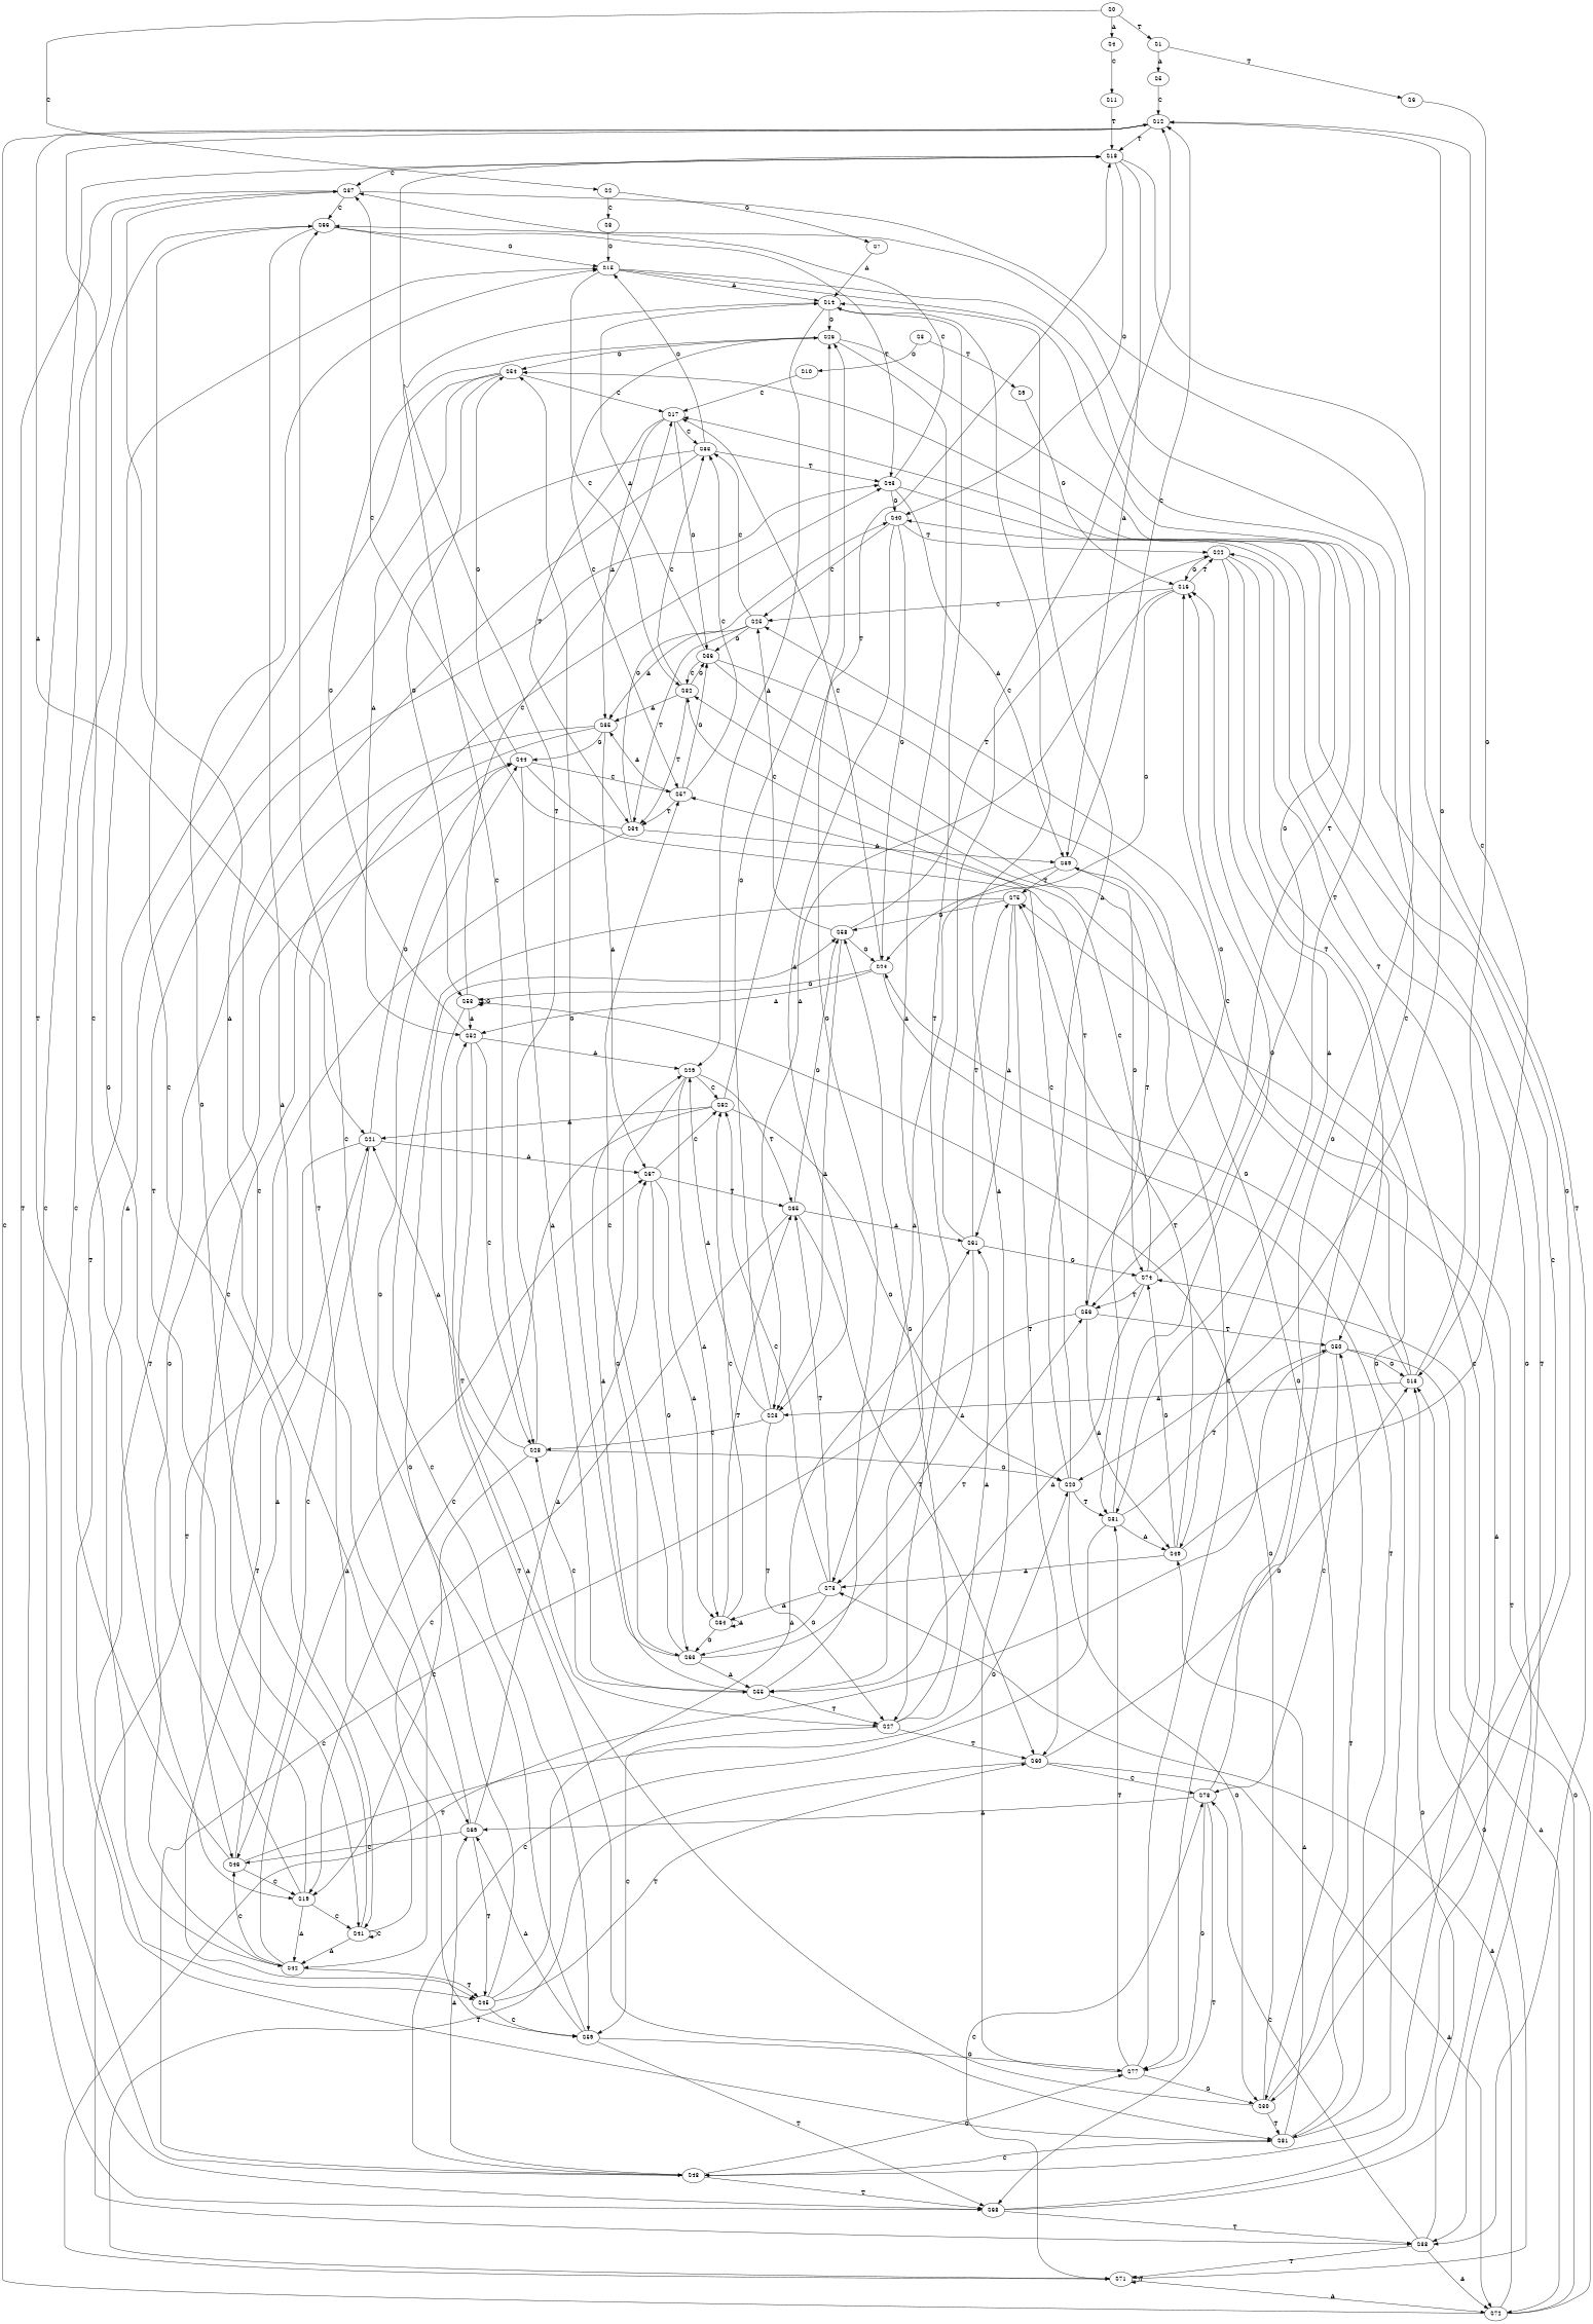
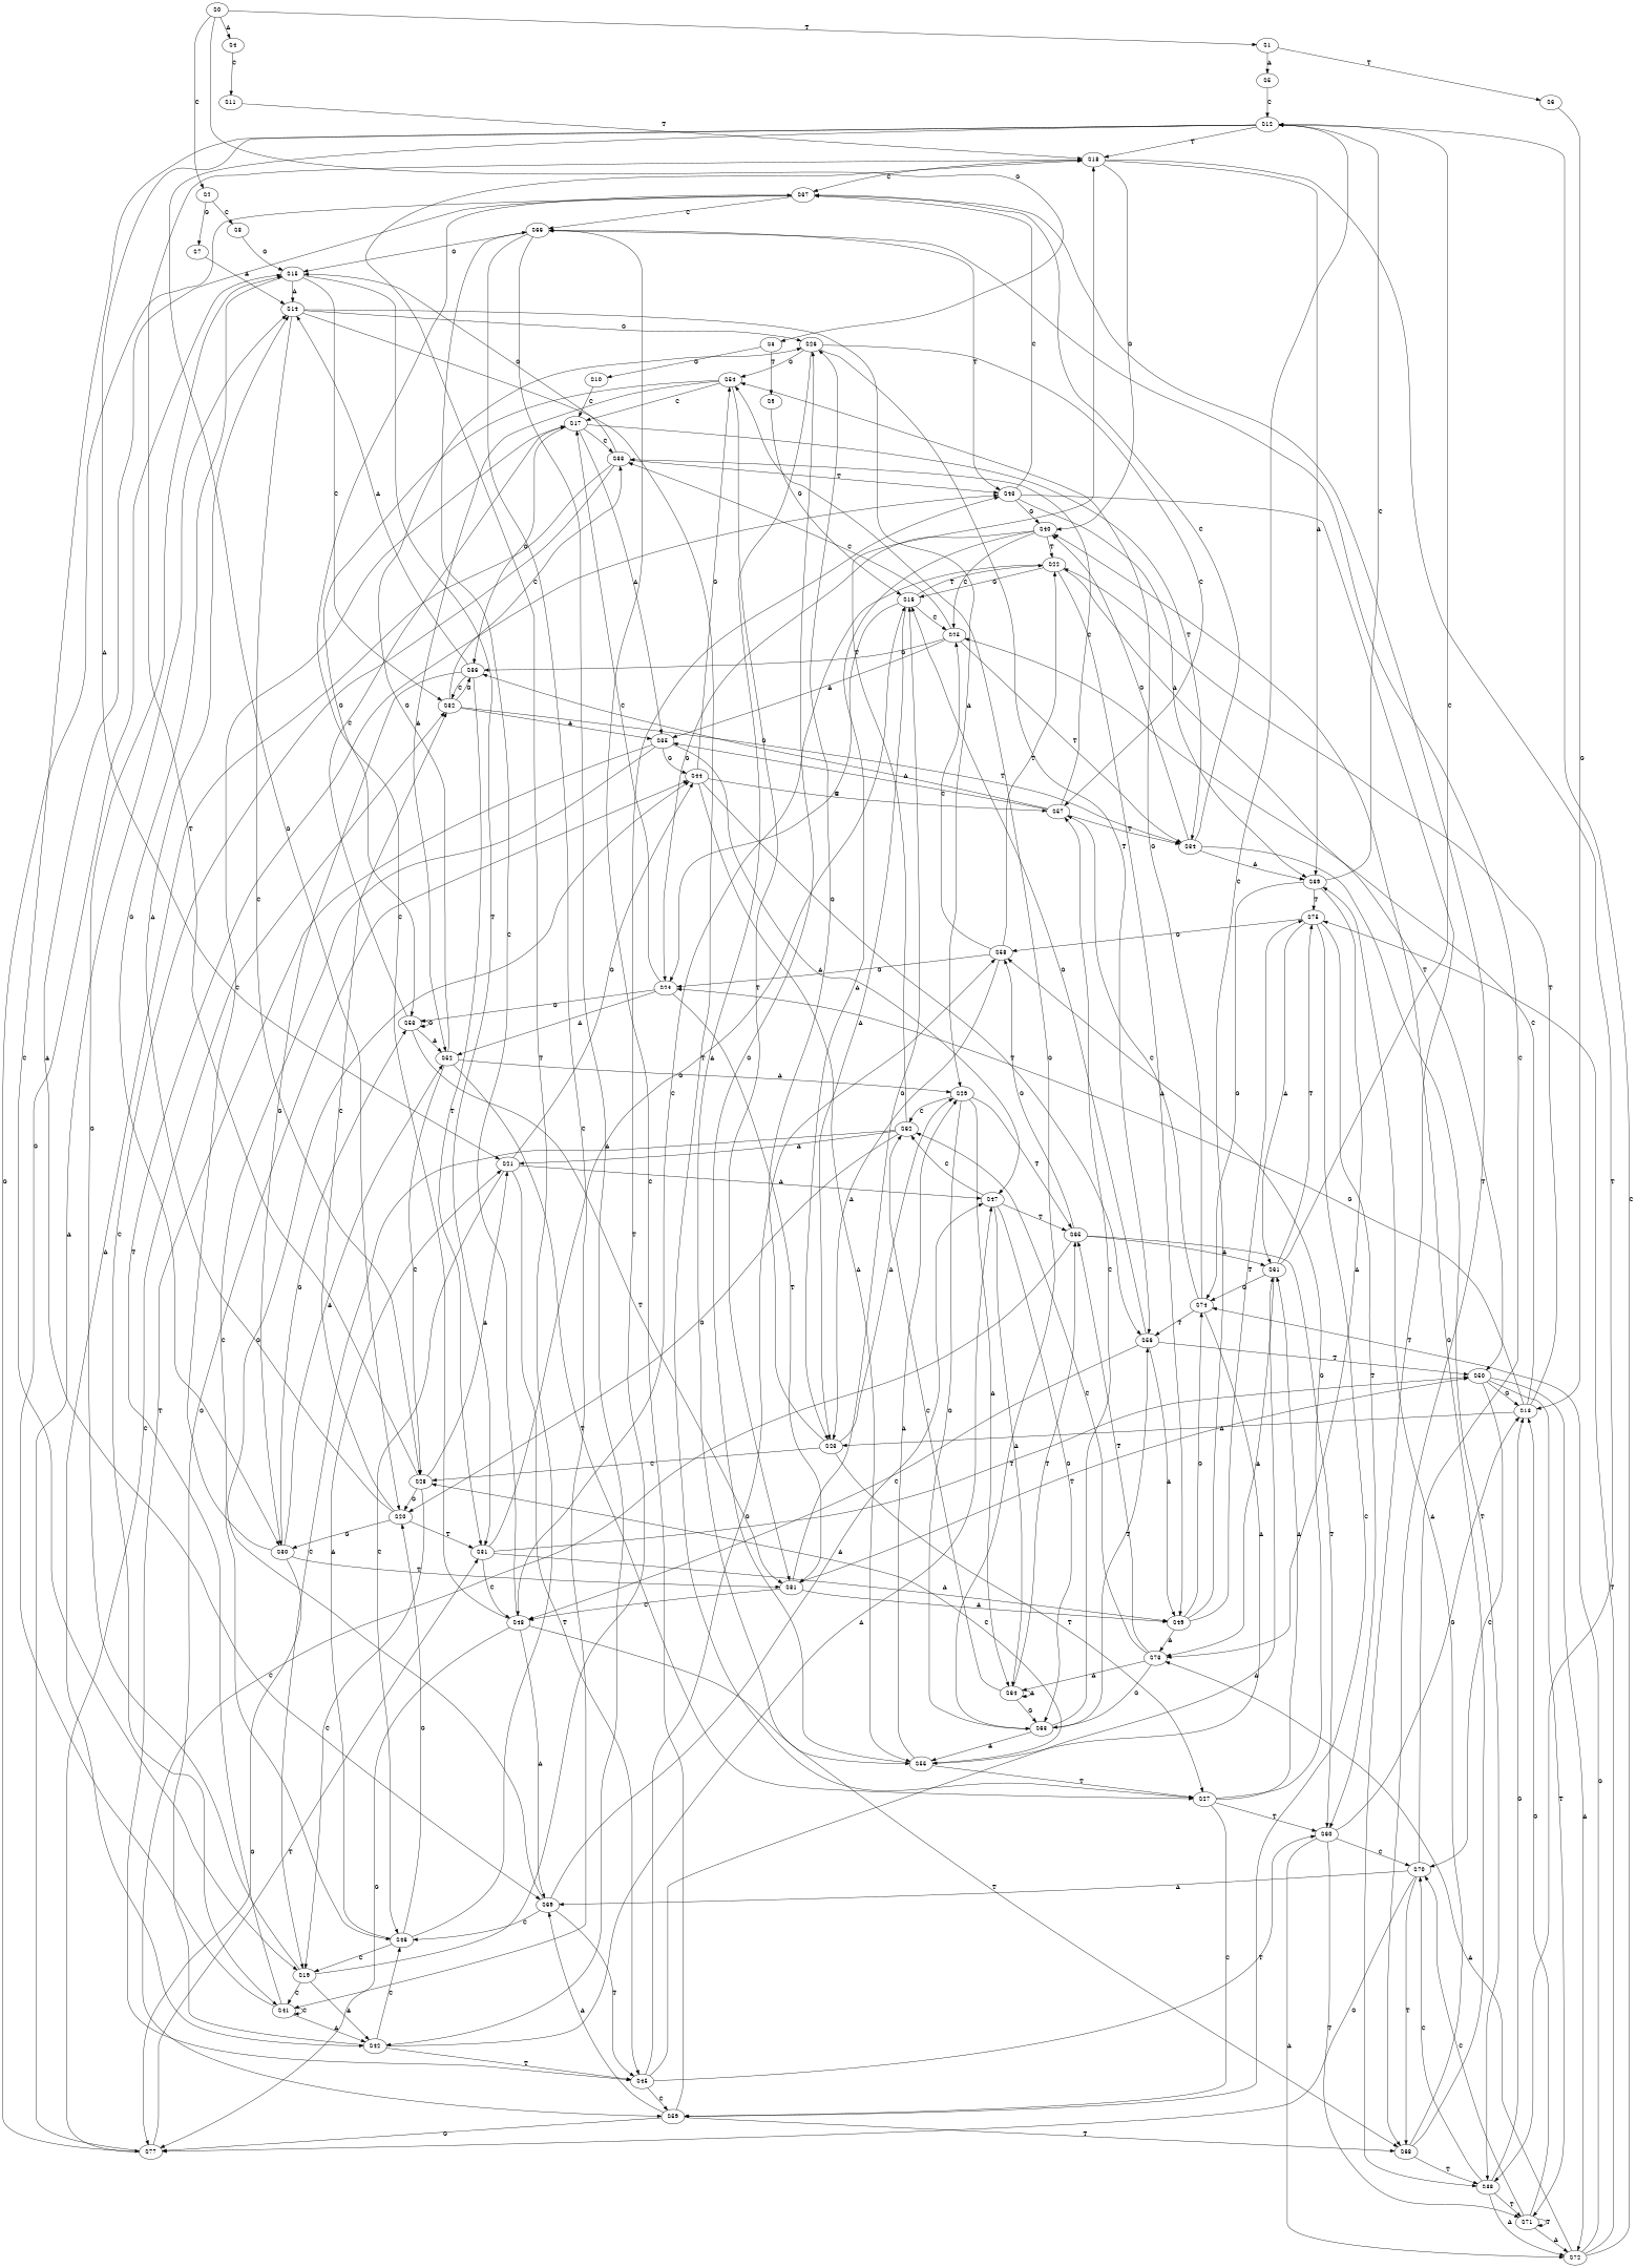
  strict digraph {
    S0
    S1
    S2
    S3
    S4
    S5
    S6
    S7
    S8
    S9
    S10
    S11
    S12
    S13
    S14
    S15
    S16
    S17
    S18
    S19
    S20
    S21
    S22
    S23
    S24
    S25
    S26
    S27
    S28
    S29
    S30
    S31
    S32
    S33
    S34
    S35
    S36
    S37
    S38
    S39
    S40
    S41
    S42
    S43
    S44
    S45
    S46
-   S47 [label=S67]
+   S47
    S48
    S49
    S50
    n52 [label=S81]
    S52
    S53
    S54
    S55
    S56
    S57
    S58
    S59
    S60
    S61
    S62
    S63
    S64
    S65
    S66
    n68 [label=S77]
    S68
    S69
-   S70 [label=S78]
+   S70
    S71
    S72
    S73
    S74
    S75
    S0 -> S1 [label=T]
    S0 -> S2 [label=C]
+   S0 -> S3 [label=G]
    S0 -> S4 [label=A]
    S1 -> S5 [label=A]
    S1 -> S6 [label=T]
    S2 -> S7 [label=G]
    S2 -> S8 [label=C]
    S3 -> S9 [label=T]
    S3 -> S10 [label=G]
    S4 -> S11 [label=C]
    S5 -> S12 [label=C]
    S6 -> S13 [label=G]
    S7 -> S14 [label=A]
    S8 -> S15 [label=G]
    S9 -> S16 [label=G]
    S10 -> S17 [label=C]
    S11 -> S18 [label=T]
    S12 -> S18 [label=T]
    S12 -> S19 [label=C]
    S12 -> S20 [label=G]
    S12 -> S21 [label=A]
    S13 -> S22 [label=T]
    S13 -> S23 [label=A]
    S13 -> S24 [label=G]
    S13 -> S25 [label=C]
    S14 -> S26 [label=G]
    S14 -> S27 [label=T]
    S14 -> S28 [label=C]
    S14 -> S29 [label=A]
    S15 -> S14 [label=A]
    S15 -> S30 [label=G]
    S15 -> S31 [label=T]
    S15 -> S32 [label=C]
    S16 -> S22 [label=T]
    S16 -> S23 [label=A]
    S16 -> S24 [label=G]
    S16 -> S25 [label=C]
    S17 -> S33 [label=C]
    S17 -> S34 [label=T]
    S17 -> S35 [label=A]
    S17 -> S36 [label=G]
    S18 -> S37 [label=C]
    S18 -> S38 [label=T]
    S18 -> S39 [label=A]
    S18 -> S40 [label=G]
    S19 -> S15 [label=G]
    S19 -> S41 [label=C]
    S19 -> S42 [label=A]
    S19 -> S43 [label=T]
    S20 -> S14 [label=A]
    S20 -> S30 [label=G]
    S20 -> S31 [label=T]
    S20 -> S32 [label=C]
    S21 -> S44 [label=G]
    S21 -> S45 [label=T]
    S21 -> S46 [label=C]
    S21 -> S47 [label=A]
    S22 -> S16 [label=G]
    S22 -> S48 [label=C]
    S22 -> S49 [label=A]
    S22 -> S50 [label=T]
    S23 -> S26 [label=G]
    S23 -> S27 [label=T]
    S23 -> S28 [label=C]
    S23 -> S29 [label=A]
    S24 -> S17 [label=C]
    S24 -> n52 [label=T]
    S24 -> S52 [label=A]
    S24 -> S53 [label=G]
    S25 -> S33 [label=C]
    S25 -> S34 [label=T]
    S25 -> S35 [label=A]
    S25 -> S36 [label=G]
    S26 -> S54 [label=G]
    S26 -> S55 [label=A]
    S26 -> S56 [label=T]
    S26 -> S57 [label=C]
    S27 -> S58 [label=G]
    S27 -> S59 [label=C]
    S27 -> S60 [label=T]
    S27 -> S61 [label=A]
    S28 -> S18 [label=T]
    S28 -> S19 [label=C]
    S28 -> S20 [label=G]
    S28 -> S21 [label=A]
    S29 -> S62 [label=C]
    S29 -> S63 [label=G]
    S29 -> S64 [label=A]
    S29 -> S65 [label=T]
    S30 -> S17 [label=C]
    S30 -> n52 [label=T]
    S30 -> S52 [label=A]
    S30 -> S53 [label=G]
    S31 -> S16 [label=G]
    S31 -> S48 [label=C]
    S31 -> S49 [label=A]
    S31 -> S50 [label=T]
    S32 -> S33 [label=C]
    S32 -> S34 [label=T]
    S32 -> S35 [label=A]
    S32 -> S36 [label=G]
    S33 -> S15 [label=G]
    S33 -> S41 [label=C]
    S33 -> S42 [label=A]
    S33 -> S43 [label=T]
    S34 -> S37 [label=C]
    S34 -> S38 [label=T]
    S34 -> S39 [label=A]
    S34 -> S40 [label=G]
    S35 -> S44 [label=G]
    S35 -> S45 [label=T]
    S35 -> S46 [label=C]
    S35 -> S47 [label=A]
    S36 -> S14 [label=A]
    S36 -> S30 [label=G]
    S36 -> S31 [label=T]
    S36 -> S32 [label=C]
    S37 -> S66 [label=C]
    S37 -> n68 [label=G]
    S37 -> S68 [label=T]
    S37 -> S69 [label=A]
    S38 -> S13 [label=G]
    S38 -> S70 [label=C]
    S38 -> S71 [label=T]
    S38 -> S72 [label=A]
    S39 -> S12 [label=C]
    S39 -> S73 [label=A]
    S39 -> S74 [label=G]
    S39 -> S75 [label=T]
    S40 -> S22 [label=T]
    S40 -> S23 [label=A]
    S40 -> S24 [label=G]
    S40 -> S25 [label=C]
    S41 -> S15 [label=G]
    S41 -> S41 [label=C]
    S41 -> S42 [label=A]
    S41 -> S43 [label=T]
    S42 -> S44 [label=G]
    S42 -> S45 [label=T]
    S42 -> S46 [label=C]
    S42 -> S47 [label=A]
    S43 -> S37 [label=C]
    S43 -> S38 [label=T]
    S43 -> S39 [label=A]
    S43 -> S40 [label=G]
    S44 -> S54 [label=G]
    S44 -> S55 [label=A]
    S44 -> S56 [label=T]
    S44 -> S57 [label=C]
    S45 -> S58 [label=G]
    S45 -> S59 [label=C]
    S45 -> S60 [label=T]
    S45 -> S61 [label=A]
    S46 -> S18 [label=T]
    S46 -> S19 [label=C]
    S46 -> S20 [label=G]
    S46 -> S21 [label=A]
    S47 -> S62 [label=C]
    S47 -> S63 [label=G]
    S47 -> S64 [label=A]
    S47 -> S65 [label=T]
    S48 -> S66 [label=C]
    S48 -> n68 [label=G]
    S48 -> S68 [label=T]
    S48 -> S69 [label=A]
    S49 -> S12 [label=C]
    S49 -> S73 [label=A]
    S49 -> S74 [label=G]
    S49 -> S75 [label=T]
    S50 -> S13 [label=G]
    S50 -> S70 [label=C]
    S50 -> S71 [label=T]
    S50 -> S72 [label=A]
    n52 -> S16 [label=G]
    n52 -> S48 [label=C]
    n52 -> S49 [label=A]
    n52 -> S50 [label=T]
    S52 -> S26 [label=G]
    S52 -> S27 [label=T]
    S52 -> S28 [label=C]
    S52 -> S29 [label=A]
    S53 -> S17 [label=C]
    S53 -> n52 [label=T]
    S53 -> S52 [label=A]
    S53 -> S53 [label=G]
    S54 -> S17 [label=C]
    S54 -> n52 [label=T]
    S54 -> S52 [label=A]
    S54 -> S53 [label=G]
    S55 -> S26 [label=G]
    S55 -> S27 [label=T]
    S55 -> S28 [label=C]
    S55 -> S29 [label=A]
    S56 -> S16 [label=G]
    S56 -> S48 [label=C]
    S56 -> S49 [label=A]
    S56 -> S50 [label=T]
    S57 -> S33 [label=C]
    S57 -> S34 [label=T]
    S57 -> S35 [label=A]
    S57 -> S36 [label=G]
    S58 -> S22 [label=T]
    S58 -> S23 [label=A]
    S58 -> S24 [label=G]
    S58 -> S25 [label=C]
    S59 -> S66 [label=C]
    S59 -> n68 [label=G]
    S59 -> S68 [label=T]
    S59 -> S69 [label=A]
    S60 -> S13 [label=G]
    S60 -> S70 [label=C]
    S60 -> S71 [label=T]
    S60 -> S72 [label=A]
    S61 -> S12 [label=C]
    S61 -> S73 [label=A]
    S61 -> S74 [label=G]
    S61 -> S75 [label=T]
    S62 -> S18 [label=T]
    S62 -> S19 [label=C]
    S62 -> S20 [label=G]
    S62 -> S21 [label=A]
    S63 -> S54 [label=G]
    S63 -> S55 [label=A]
    S63 -> S56 [label=T]
    S63 -> S57 [label=C]
    S64 -> S62 [label=C]
    S64 -> S63 [label=G]
    S64 -> S64 [label=A]
    S64 -> S65 [label=T]
    S65 -> S58 [label=G]
    S65 -> S59 [label=C]
    S65 -> S60 [label=T]
    S65 -> S61 [label=A]
    S66 -> S15 [label=G]
    S66 -> S41 [label=C]
    S66 -> S42 [label=A]
    S66 -> S43 [label=T]
    n68 -> S14 [label=A]
-   n68 -> S30 [label=G]
+   S30 -> n68 [label=G]
    n68 -> S31 [label=T]
    n68 -> S32 [label=C]
-   S68 -> S37 [label=C]
+   S48 -> S37 [label=C]
    S68 -> S38 [label=T]
    S68 -> S39 [label=A]
    S68 -> S40 [label=G]
    S69 -> S44 [label=G]
    S69 -> S45 [label=T]
    S69 -> S46 [label=C]
    S69 -> S47 [label=A]
    S70 -> S66 [label=C]
    S70 -> n68 [label=G]
    S70 -> S68 [label=T]
    S70 -> S69 [label=A]
    S71 -> S13 [label=G]
    S71 -> S70 [label=C]
    S71 -> S71 [label=T]
    S71 -> S72 [label=A]
    S72 -> S12 [label=C]
    S72 -> S73 [label=A]
    S72 -> S74 [label=G]
    S72 -> S75 [label=T]
    S73 -> S62 [label=C]
    S73 -> S63 [label=G]
    S73 -> S64 [label=A]
    S73 -> S65 [label=T]
    S74 -> S54 [label=G]
    S74 -> S55 [label=A]
    S74 -> S56 [label=T]
    S74 -> S57 [label=C]
    S75 -> S58 [label=G]
    S75 -> S59 [label=C]
    S75 -> S60 [label=T]
    S75 -> S61 [label=A]
  }
